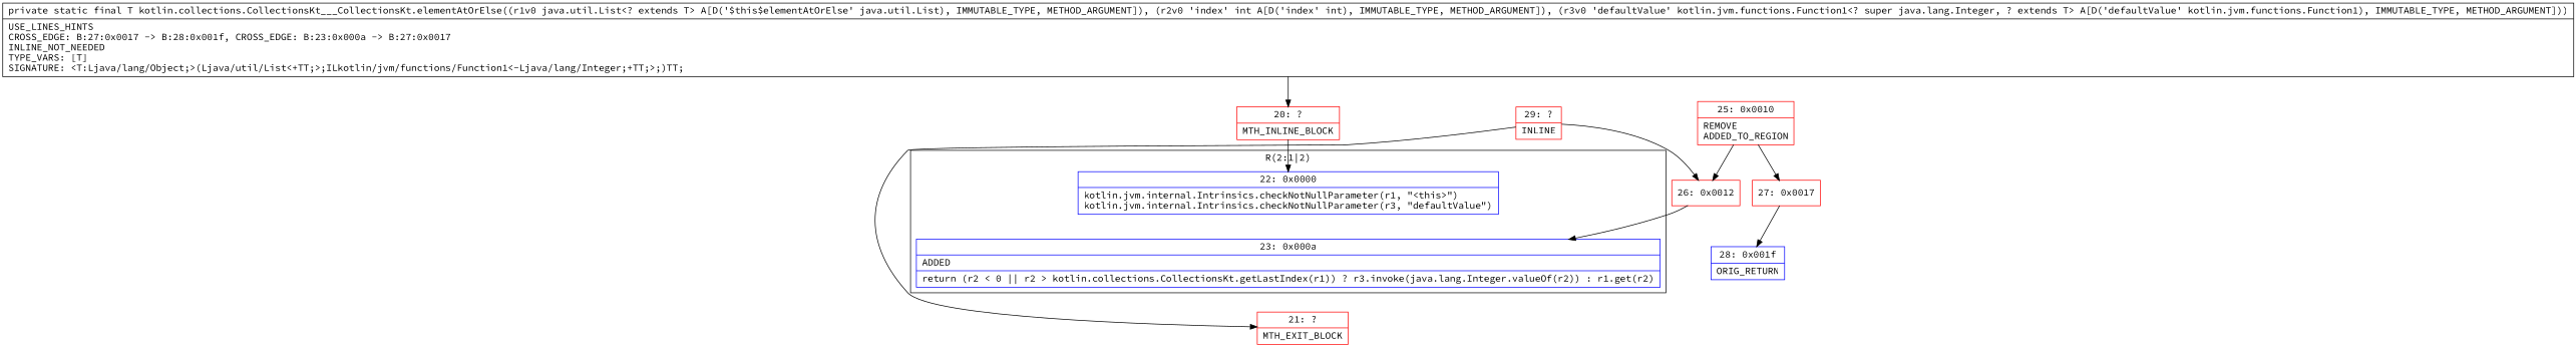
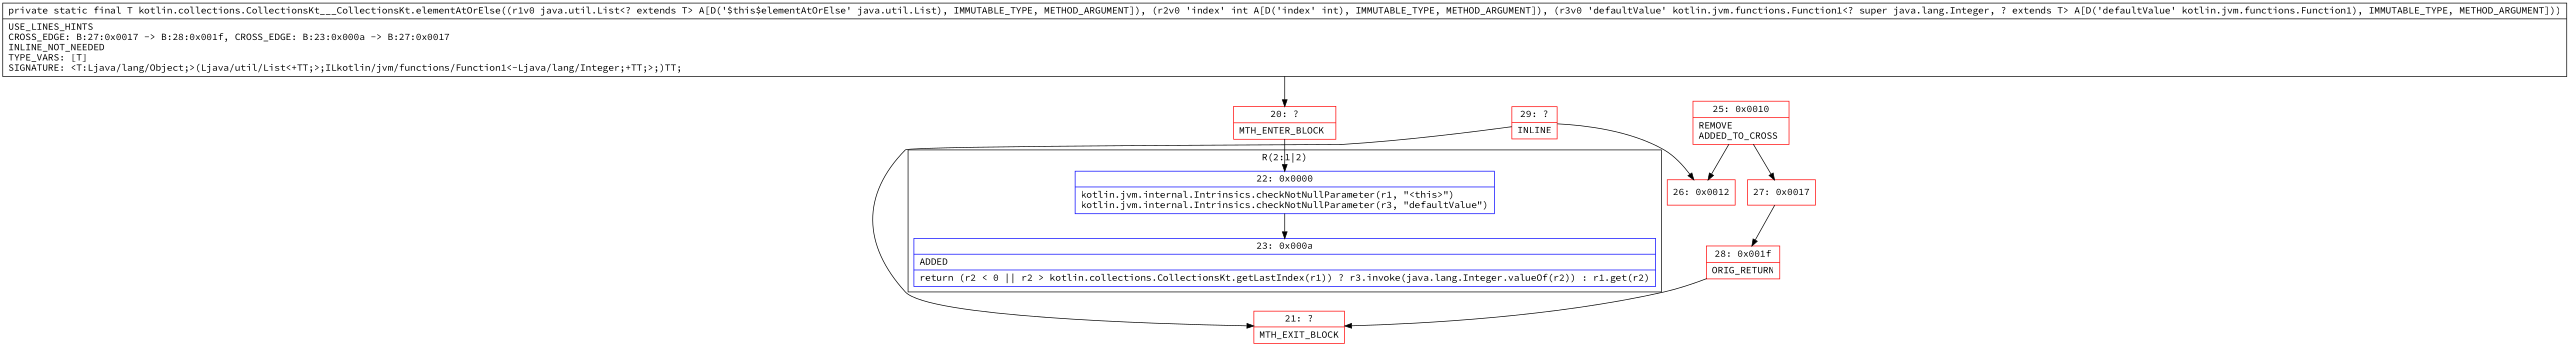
  digraph {
    fontname="Source Code Pro"
    node [color=red fontname="Source Code Pro" shape=record]
    edge [fontname="Source Code Pro"]
    n1 [color=blue label="{22\:\ 0x0000|kotlin.jvm.internal.Intrinsics.checkNotNullParameter(r1, \"\<this\>\")\lkotlin.jvm.internal.Intrinsics.checkNotNullParameter(r3, \"defaultValue\")\l}"]
    n2 [color=blue label="{23\:\ 0x000a|ADDED\l|return (r2 \< 0 \|\| r2 \> kotlin.collections.CollectionsKt.getLastIndex(r1)) ? r3.invoke(java.lang.Integer.valueOf(r2)) : r1.get(r2)\l}"]
    n3 [label="{27\:\ 0x0017}"]
-   n4 [color=blue label="{28\:\ 0x001f|ORIG_RETURN\l}"]
-   n5 [label="{20\:\ ?|MTH_INLINE_BLOCK\l}"]
-   n6 [label="{25\:\ 0x0010|REMOVE\lADDED_TO_REGION\l}"]
+   n4 [label="{28\:\ 0x001f|ORIG_RETURN\l}"]
+   n5 [label="{20\:\ ?|MTH_ENTER_BLOCK\l}"]
+   n6 [label="{25\:\ 0x0010|REMOVE\lADDED_TO_CROSS\l}"]
    n7 [label="{26\:\ 0x0012}"]
    n8 [label="{29\:\ ?|INLINE\l}"]
    n9 [label="{21\:\ ?|MTH_EXIT_BLOCK\l}"]
    n10 [label="{private static final T kotlin.collections.CollectionsKt___CollectionsKt.elementAtOrElse((r1v0 java.util.List\<? extends T\> A[D('$this$elementAtOrElse' java.util.List), IMMUTABLE_TYPE, METHOD_ARGUMENT]), (r2v0 'index' int A[D('index' int), IMMUTABLE_TYPE, METHOD_ARGUMENT]), (r3v0 'defaultValue' kotlin.jvm.functions.Function1\<? super java.lang.Integer, ? extends T\> A[D('defaultValue' kotlin.jvm.functions.Function1), IMMUTABLE_TYPE, METHOD_ARGUMENT]))  | USE_LINES_HINTS\lCROSS_EDGE: B:27:0x0017 \-\> B:28:0x001f, CROSS_EDGE: B:23:0x000a \-\> B:27:0x0017\lINLINE_NOT_NEEDED\lTYPE_VARS: [T]\lSIGNATURE: \<T:Ljava\/lang\/Object;\>(Ljava\/util\/List\<+TT;\>;ILkotlin\/jvm\/functions\/Function1\<\-Ljava\/lang\/Integer;+TT;\>;)TT;\l}" color=""]
    subgraph cluster_1 {
      label="R(2:1|2)"
      n1
      n2
    }
-   n7 -> n2
+   n1 -> n2
    n3 -> n4
+   n4 -> n9
    n5 -> n1
    n6 -> n3
    n6 -> n7
    n8 -> n7
    n8 -> n9
    n10 -> n5
  }
